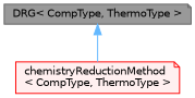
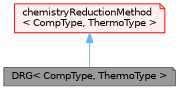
  digraph {
    node [fontname=Helvetica fontsize=10 shape=note style=filled]
    n1 [color=gray40 fillcolor=grey60 fontcolor=black height=0.2 label="DRG\< CompType, ThermoType \>" width=0.4]
    n2 [color=red fillcolor="#FFF0F0" height=0.2 label="chemistryReductionMethod\l\< CompType, ThermoType \>" width=0.4]
-   n1 -> n2 [color=steelblue1 dir=back fontname=Helvetica fontsize=10 labelfontname=Helvetica labelfontsize=10 style=solid]
+   n2 -> n1 [color=steelblue1 dir=back fontname=Helvetica fontsize=10 labelfontname=Helvetica labelfontsize=10 style=solid]
  }
